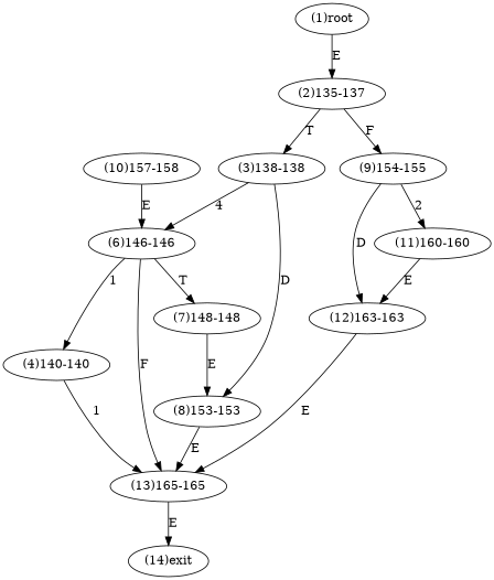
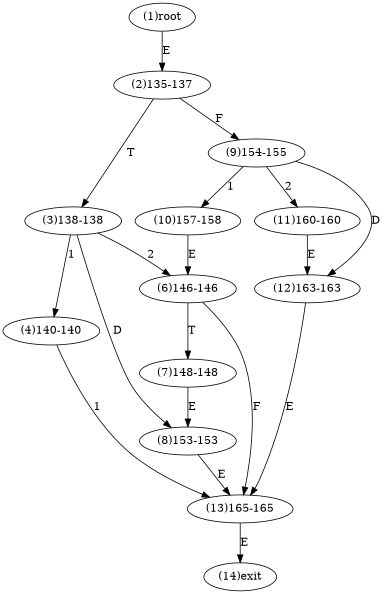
  digraph {
    n1 [label="(1)root"]
    n2 [label="(2)135-137"]
    n3 [label="(3)138-138"]
    n4 [label="(9)154-155"]
    n5 [label="(4)140-140"]
    n6 [label="(6)146-146"]
    n7 [label="(8)153-153"]
    n8 [label="(10)157-158"]
    n9 [label="(11)160-160"]
    n10 [label="(12)163-163"]
    n11 [label="(13)165-165"]
    n12 [label="(7)148-148"]
    n13 [label="(14)exit"]
    n1 -> n2 [label=E]
    n2 -> n3 [label=T]
    n2 -> n4 [label=F]
-   n6 -> n5 [label=1]
-   n3 -> n6 [label=4]
+   n3 -> n5 [label=1]
+   n3 -> n6 [label=2]
    n3 -> n7 [label=D]
+   n4 -> n8 [label=1]
    n4 -> n9 [label=2]
    n4 -> n10 [label=D]
    n5 -> n11 [label=1]
    n6 -> n11 [label=F]
    n6 -> n12 [label=T]
    n7 -> n11 [label=E]
    n8 -> n6 [label=E]
    n9 -> n10 [label=E]
    n10 -> n11 [label=E]
    n11 -> n13 [label=E]
    n12 -> n7 [label=E]
  }
